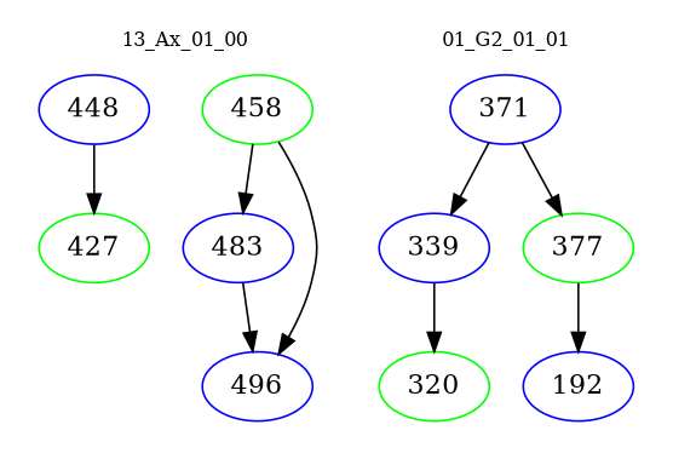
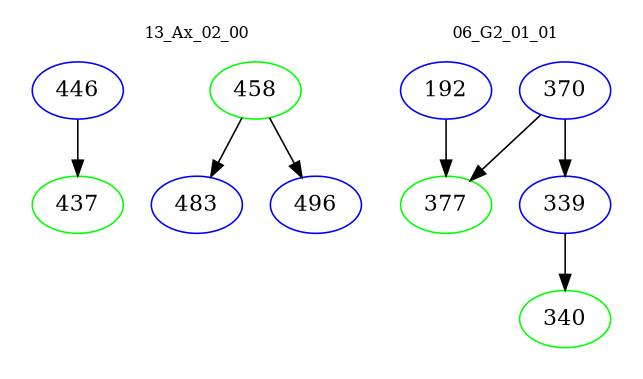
  digraph {
    node [color=blue]
    edge [color=black]
    n1 [color=green label=458]
-   n2 [label=448]
+   n2 [label=446]
    n3 [label=483]
-   n4 [color=green label=427]
+   n4 [color=green label=437]
    n5 [label=496]
-   n6 [label=371]
+   n6 [label=370]
    n7 [label=339]
    n8 [color=green label=377]
-   n9 [color=green label=320]
+   n9 [color=green label=340]
    n10 [label=192]
    subgraph cluster_1 {
      color=white
      fontsize=10
-     label="13_Ax_01_00"
+     label="13_Ax_02_00"
      n1
      n2
      n3
      n4
      n5
    }
    subgraph cluster_2 {
      color=white
      fontsize=10
-     label="01_G2_01_01"
+     label="06_G2_01_01"
      n6
      n7
      n8
      n9
      n10
    }
    n1 -> n3
    n1 -> n5
    n2 -> n4
-   n3 -> n5
    n6 -> n7
    n6 -> n8
    n7 -> n9
-   n8 -> n10
+   n10 -> n8
  }
